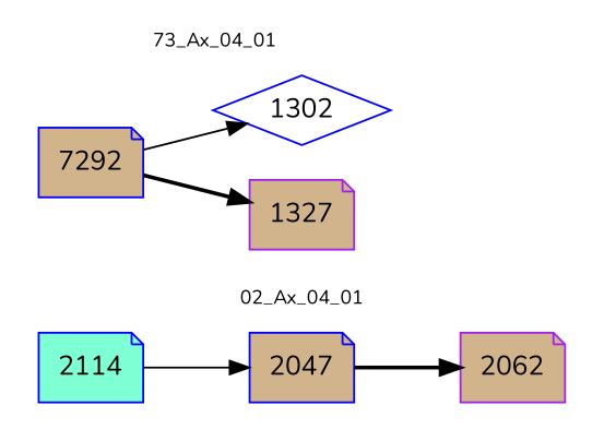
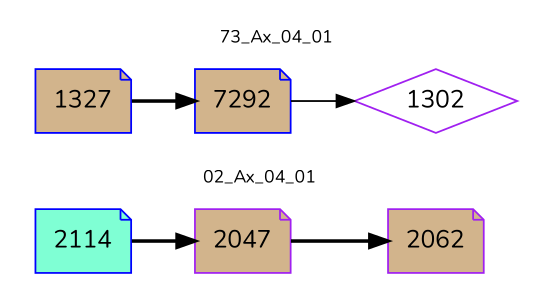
  digraph {
    fontname=Nunito
    rankdir=LR
    node [color=blue fillcolor=tan fontname=Nunito shape=note style=filled]
    edge [color=black fontname=Nunito style=solid]
    n1 [fillcolor=aquamarine label=2114]
-   n2 [label=2047]
+   n2 [color=purple label=2047]
    n3 [color=purple label=2062]
-   n4 [color=purple label=1327]
+   n4 [label=1327]
    n5 [label=7292]
-   n6 [fillcolor=white label=1302 shape=diamond]
+   n6 [color=purple fillcolor=white label=1302 shape=diamond]
    subgraph cluster_1 {
      color=white
      fontsize=10
      label="02_Ax_04_01"
      n1
      n2
      n3
    }
    subgraph cluster_2 {
      color=white
      fontsize=10
      label="73_Ax_04_01"
      n4
      n5
      n6
    }
-   n1 -> n2
+   n1 -> n2 [style=bold]
    n2 -> n3 [style=bold]
-   n5 -> n4 [style=bold]
+   n4 -> n5 [style=bold]
    n5 -> n6
  }
